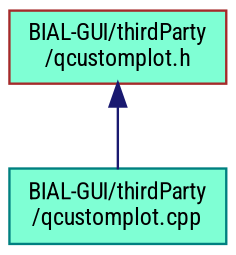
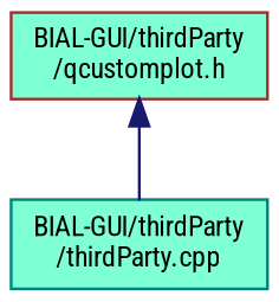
  digraph {
    fontname="Roboto Condensed"
    node [fillcolor=aquamarine fontname="Roboto Condensed" fontsize=10 shape=record style=filled]
    n1 [color=brown fontcolor=black height=0.2 label="BIAL-GUI/thirdParty\l/qcustomplot.h" width=0.4]
-   n2 [color=teal height=0.2 label="BIAL-GUI/thirdParty\l/qcustomplot.cpp" width=0.4]
+   n2 [color=teal height=0.2 label="BIAL-GUI/thirdParty\l/thirdParty.cpp" width=0.4]
    n1 -> n2 [color=midnightblue dir=back fontname="Roboto Condensed" fontsize=10 labelfontname=Helvetica labelfontsize=10 style=solid]
  }
